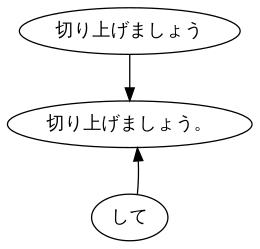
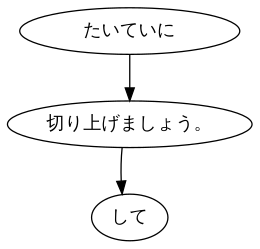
  digraph {
-   n1 [label="切り上げましょう"]
+   n1 [label="たいていに"]
    n2 [label="切り上げましょう。"]
    n3 [label="して"]
    n1 -> n2
-   n3 -> n2
+   n2 -> n3
  }
